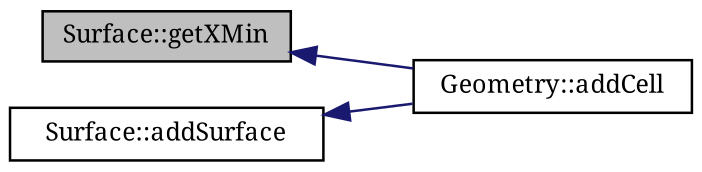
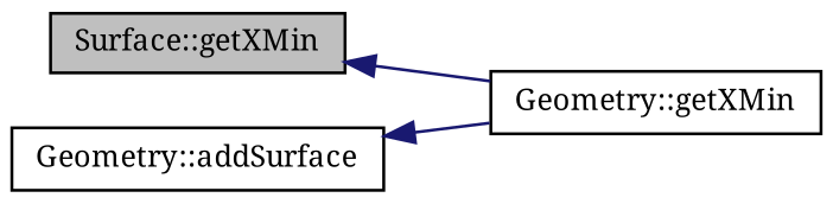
  digraph {
    fontname="Noto Serif"
    rankdir=LR
    node [color=black fillcolor=white fontname="Noto Serif" fontsize=10 shape=record style=filled]
    edge [color=midnightblue dir=back fontname="Noto Serif" fontsize=10 labelfontname=Helvetica labelfontsize=10 style=solid]
    n1 [fillcolor=grey75 fontcolor=black height=0.2 label="Surface::getXMin" width=0.4]
-   n2 [height=0.2 label="Geometry::addCell" width=0.4]
-   n3 [height=0.2 label="Surface::addSurface" width=0.4]
+   n2 [height=0.2 label="Geometry::getXMin" width=0.4]
+   n3 [height=0.2 label="Geometry::addSurface" width=0.4]
    n1 -> n2
    n3 -> n2
  }
